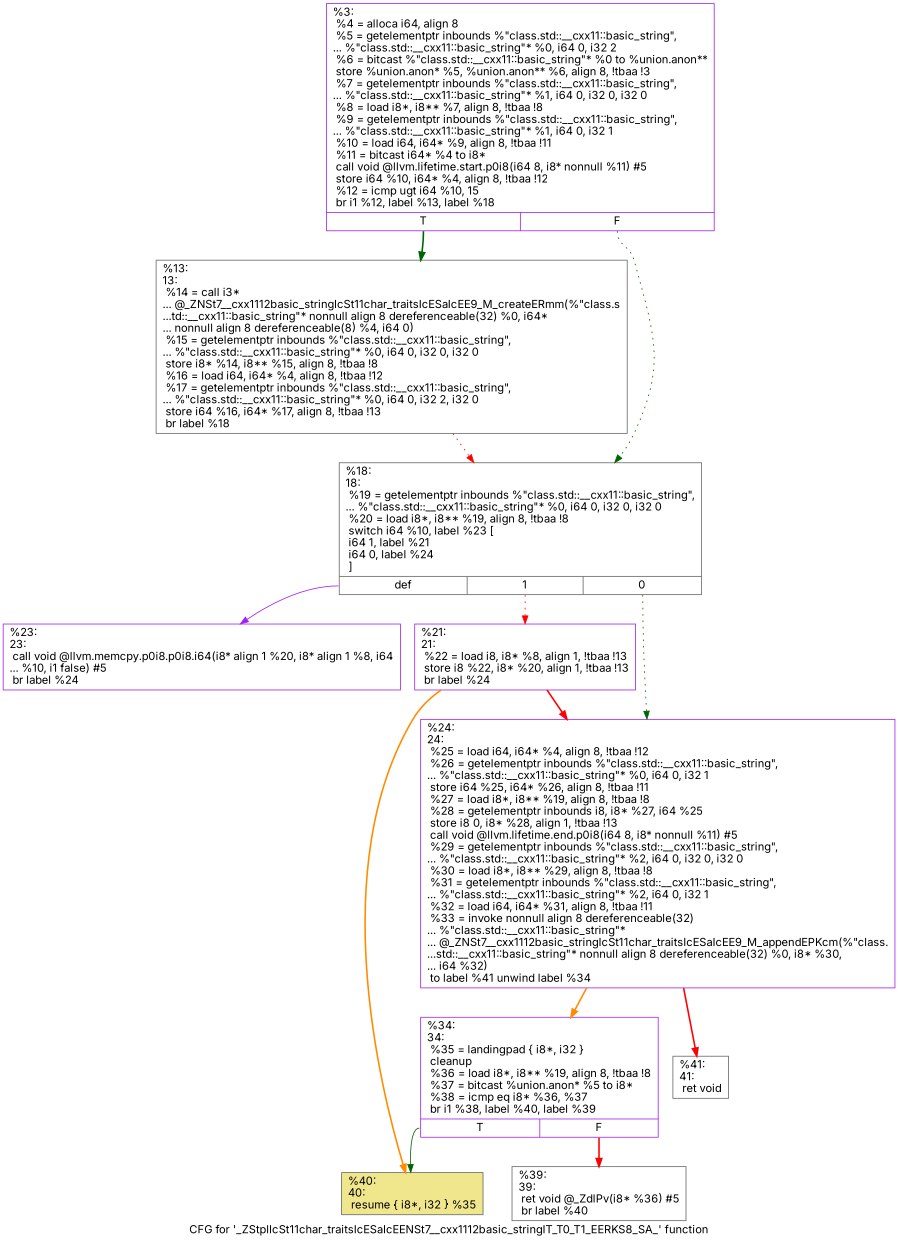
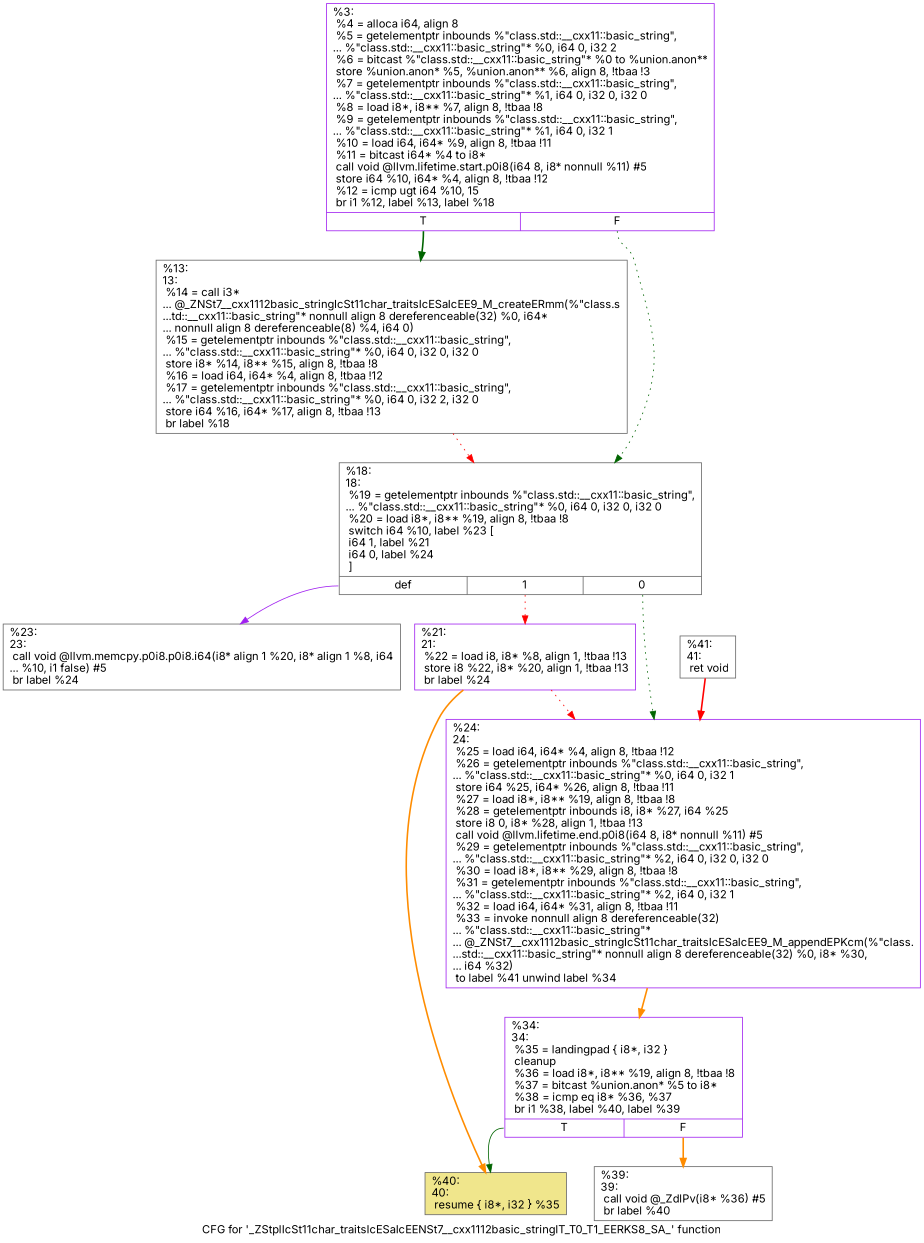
  digraph {
    fontname=Inter
    label="CFG for '_ZStplIcSt11char_traitsIcESaIcEENSt7__cxx1112basic_stringIT_T0_T1_EERKS8_SA_' function"
    node [color=purple fillcolor=white fontname=Inter shape=record style=filled]
    edge [color=darkgreen fontname=Inter style=bold]
    n1 [label="{%3:\l  %4 = alloca i64, align 8\l  %5 = getelementptr inbounds %\"class.std::__cxx11::basic_string\",\l... %\"class.std::__cxx11::basic_string\"* %0, i64 0, i32 2\l  %6 = bitcast %\"class.std::__cxx11::basic_string\"* %0 to %union.anon**\l  store %union.anon* %5, %union.anon** %6, align 8, !tbaa !3\l  %7 = getelementptr inbounds %\"class.std::__cxx11::basic_string\",\l... %\"class.std::__cxx11::basic_string\"* %1, i64 0, i32 0, i32 0\l  %8 = load i8*, i8** %7, align 8, !tbaa !8\l  %9 = getelementptr inbounds %\"class.std::__cxx11::basic_string\",\l... %\"class.std::__cxx11::basic_string\"* %1, i64 0, i32 1\l  %10 = load i64, i64* %9, align 8, !tbaa !11\l  %11 = bitcast i64* %4 to i8*\l  call void @llvm.lifetime.start.p0i8(i64 8, i8* nonnull %11) #5\l  store i64 %10, i64* %4, align 8, !tbaa !12\l  %12 = icmp ugt i64 %10, 15\l  br i1 %12, label %13, label %18\l|{<s0>T|<s1>F}}"]
    n2 [color=gray40 label="{%13:\l13:                                               \l  %14 = call i3*\l... @_ZNSt7__cxx1112basic_stringIcSt11char_traitsIcESaIcEE9_M_createERmm(%\"class.s\l...td::__cxx11::basic_string\"* nonnull align 8 dereferenceable(32) %0, i64*\l... nonnull align 8 dereferenceable(8) %4, i64 0)\l  %15 = getelementptr inbounds %\"class.std::__cxx11::basic_string\",\l... %\"class.std::__cxx11::basic_string\"* %0, i64 0, i32 0, i32 0\l  store i8* %14, i8** %15, align 8, !tbaa !8\l  %16 = load i64, i64* %4, align 8, !tbaa !12\l  %17 = getelementptr inbounds %\"class.std::__cxx11::basic_string\",\l... %\"class.std::__cxx11::basic_string\"* %0, i64 0, i32 2, i32 0\l  store i64 %16, i64* %17, align 8, !tbaa !13\l  br label %18\l}"]
    n3 [color=gray40 label="{%18:\l18:                                               \l  %19 = getelementptr inbounds %\"class.std::__cxx11::basic_string\",\l... %\"class.std::__cxx11::basic_string\"* %0, i64 0, i32 0, i32 0\l  %20 = load i8*, i8** %19, align 8, !tbaa !8\l  switch i64 %10, label %23 [\l    i64 1, label %21\l    i64 0, label %24\l  ]\l|{<s0>def|<s1>1|<s2>0}}"]
-   n4 [label="{%23:\l23:                                               \l  call void @llvm.memcpy.p0i8.p0i8.i64(i8* align 1 %20, i8* align 1 %8, i64\l... %10, i1 false) #5\l  br label %24\l}"]
+   n4 [color=gray40 label="{%23:\l23:                                               \l  call void @llvm.memcpy.p0i8.p0i8.i64(i8* align 1 %20, i8* align 1 %8, i64\l... %10, i1 false) #5\l  br label %24\l}"]
    n5 [label="{%21:\l21:                                               \l  %22 = load i8, i8* %8, align 1, !tbaa !13\l  store i8 %22, i8* %20, align 1, !tbaa !13\l  br label %24\l}"]
    n6 [label="{%24:\l24:                                               \l  %25 = load i64, i64* %4, align 8, !tbaa !12\l  %26 = getelementptr inbounds %\"class.std::__cxx11::basic_string\",\l... %\"class.std::__cxx11::basic_string\"* %0, i64 0, i32 1\l  store i64 %25, i64* %26, align 8, !tbaa !11\l  %27 = load i8*, i8** %19, align 8, !tbaa !8\l  %28 = getelementptr inbounds i8, i8* %27, i64 %25\l  store i8 0, i8* %28, align 1, !tbaa !13\l  call void @llvm.lifetime.end.p0i8(i64 8, i8* nonnull %11) #5\l  %29 = getelementptr inbounds %\"class.std::__cxx11::basic_string\",\l... %\"class.std::__cxx11::basic_string\"* %2, i64 0, i32 0, i32 0\l  %30 = load i8*, i8** %29, align 8, !tbaa !8\l  %31 = getelementptr inbounds %\"class.std::__cxx11::basic_string\",\l... %\"class.std::__cxx11::basic_string\"* %2, i64 0, i32 1\l  %32 = load i64, i64* %31, align 8, !tbaa !11\l  %33 = invoke nonnull align 8 dereferenceable(32)\l... %\"class.std::__cxx11::basic_string\"*\l... @_ZNSt7__cxx1112basic_stringIcSt11char_traitsIcESaIcEE9_M_appendEPKcm(%\"class.\l...std::__cxx11::basic_string\"* nonnull align 8 dereferenceable(32) %0, i8* %30,\l... i64 %32)\l          to label %41 unwind label %34\l}"]
    n7 [color=gray40 fillcolor=khaki label="{%40:\l40:                                               \l  resume \{ i8*, i32 \} %35\l}"]
    n8 [color=gray40 label="{%41:\l41:                                               \l  ret void\l}"]
    n9 [label="{%34:\l34:                                               \l  %35 = landingpad \{ i8*, i32 \}\l          cleanup\l  %36 = load i8*, i8** %19, align 8, !tbaa !8\l  %37 = bitcast %union.anon* %5 to i8*\l  %38 = icmp eq i8* %36, %37\l  br i1 %38, label %40, label %39\l|{<s0>T|<s1>F}}"]
-   n10 [color=gray40 label="{%39:\l39:                                               \l  ret void @_ZdlPv(i8* %36) #5\l  br label %40\l}"]
+   n10 [color=gray40 label="{%39:\l39:                                               \l  call void @_ZdlPv(i8* %36) #5\l  br label %40\l}"]
    n1 -> n2 [tailport=s0]
    n1 -> n3 [style=dotted tailport=s1]
    n2 -> n3 [color=red style=dotted]
    n3 -> n4 [color=purple style=solid tailport=s0]
    n3 -> n5 [color=red style=dotted tailport=s1]
    n3 -> n6 [style=dotted tailport=s2]
-   n5 -> n6 [color=red]
+   n5 -> n6 [color=red style=dotted]
    n5 -> n7 [color=darkorange]
-   n6 -> n8 [color=red]
+   n8 -> n6 [color=red]
    n6 -> n9 [color=darkorange]
    n9 -> n7 [style=solid tailport=s0]
-   n9 -> n10 [color=red tailport=s1]
+   n9 -> n10 [color=darkorange tailport=s1]
  }
